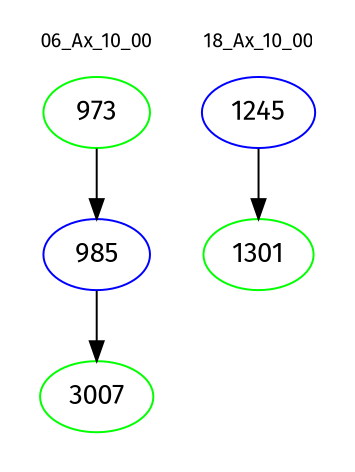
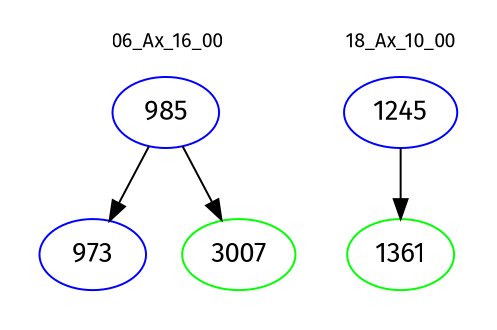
  digraph {
    fontname="Fira Sans"
    node [color=green fontname="Fira Sans"]
    edge [color=black fontname="Fira Sans"]
    n1 [color=blue label=985]
-   n2 [label=973]
+   n2 [color=blue label=973]
    n3 [label=3007]
    n4 [color=blue label=1245]
-   n5 [label=1301]
+   n5 [label=1361]
    subgraph cluster_1 {
      color=white
      fontsize=10
-     label="06_Ax_10_00"
+     label="06_Ax_16_00"
      n1
      n2
      n3
    }
    subgraph cluster_2 {
      color=white
      fontsize=10
      label="18_Ax_10_00"
      n4
      n5
    }
-   n2 -> n1
+   n1 -> n2
    n1 -> n3
    n4 -> n5
  }
